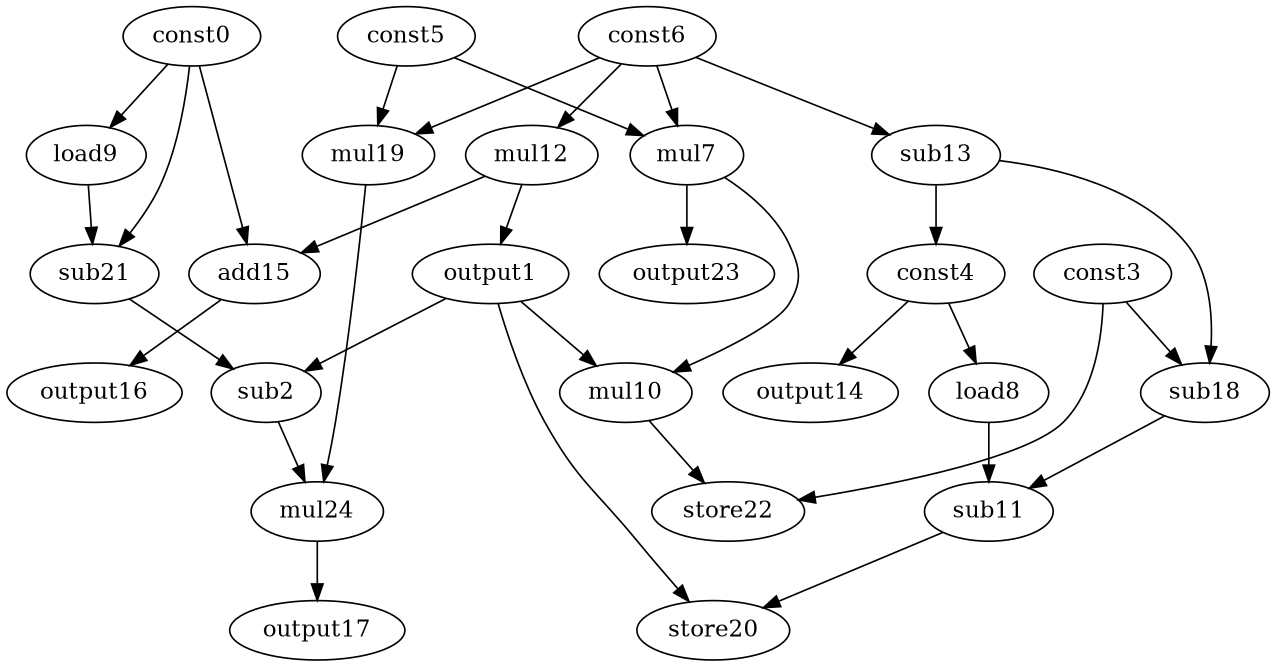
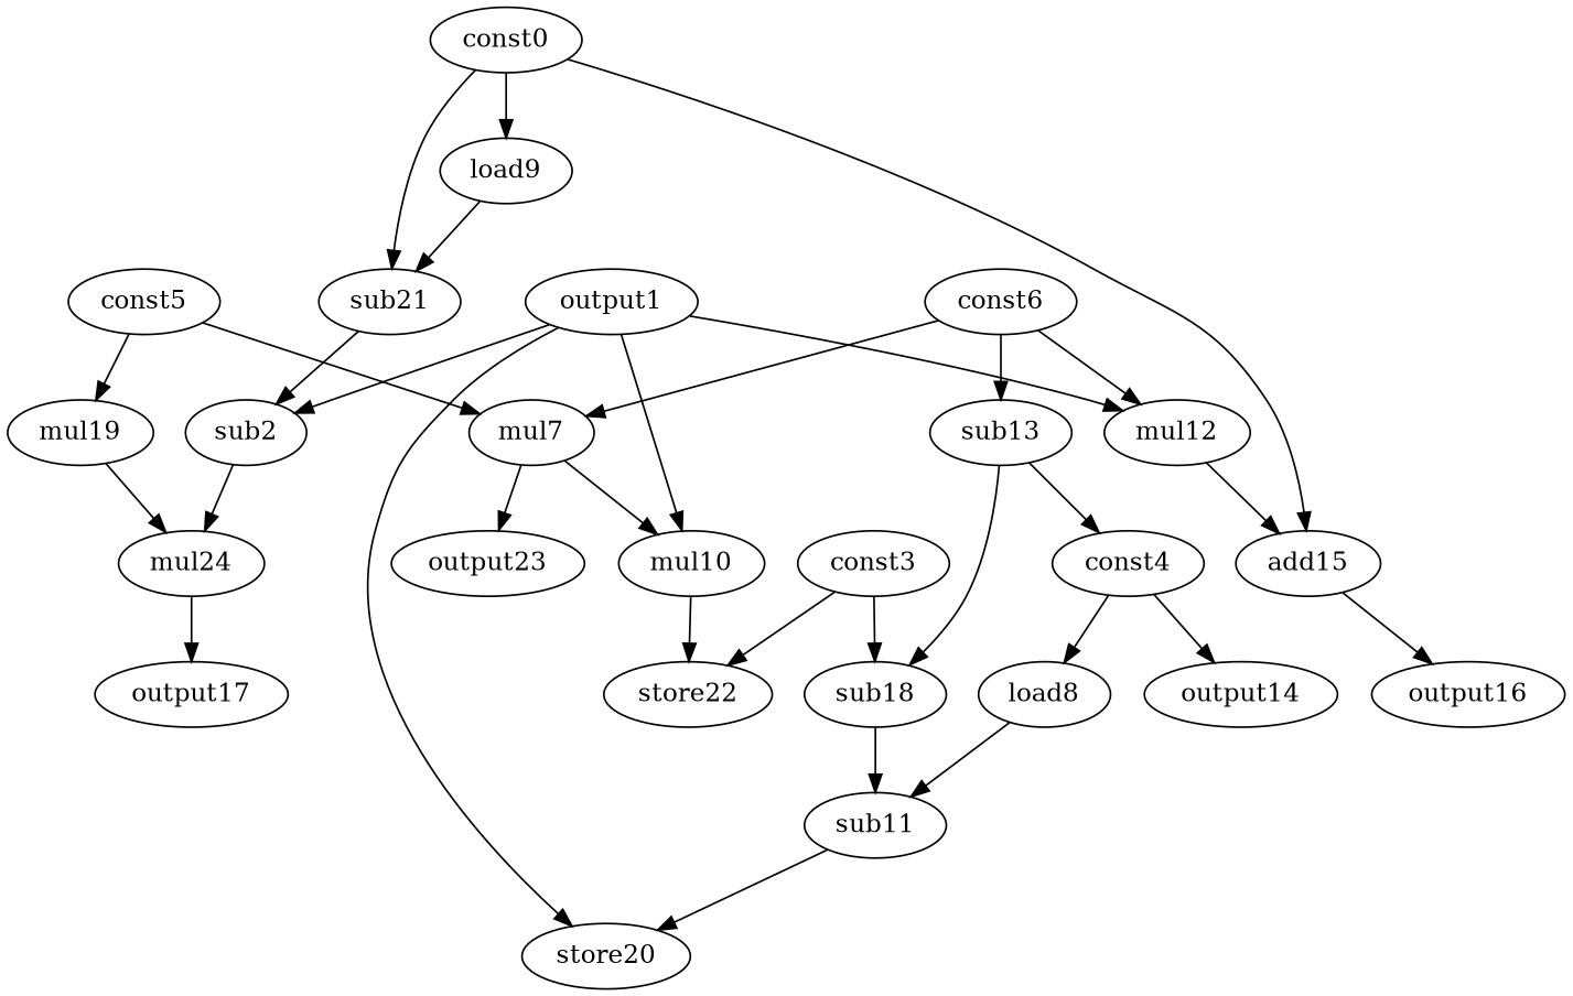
  digraph {
    node [opcode=const]
    edge [operand=0]
    load9 [opcode=load]
    const0
    add15 [opcode=add]
    sub21 [opcode=sub]
    output16 [opcode=output]
    sub2 [opcode=sub]
    n7 [label=output1]
    mul10 [opcode=mul]
    mul12 [opcode=mul]
    store20 [opcode=store]
    mul24 [opcode=mul]
    store22 [opcode=store]
    output17 [opcode=output]
    sub18 [opcode=sub]
    const3
    sub11 [opcode=sub]
    load8 [opcode=load]
    const4
    output14 [opcode=output]
    sub13 [opcode=sub]
    mul7 [opcode=mul]
    const5
    mul19 [opcode=mul]
    output23 [opcode=output]
    const6
    load9 -> sub21 [operand=1]
    const0 -> load9
    const0 -> add15
    const0 -> sub21
    add15 -> output16
    sub21 -> sub2 [operand=1]
    sub2 -> mul24
    n7 -> sub2
    n7 -> mul10
-   mul12 -> n7
+   n7 -> mul12
    n7 -> store20
    mul10 -> store22
    mul12 -> add15 [operand=1]
    mul24 -> output17
    sub18 -> sub11 [operand=1]
    const3 -> store22 [operand=1]
    const3 -> sub18
    sub11 -> store20 [operand=1]
    load8 -> sub11
    const4 -> load8
    const4 -> output14
    sub13 -> sub18 [operand=1]
    sub13 -> const4
    mul7 -> mul10 [operand=1]
    mul7 -> output23
    const5 -> mul7
    const5 -> mul19
    mul19 -> mul24 [operand=1]
    const6 -> mul12 [operand=1]
    const6 -> sub13 [operand=1]
    const6 -> mul7 [operand=1]
-   const6 -> mul19 [operand=1]
  }
